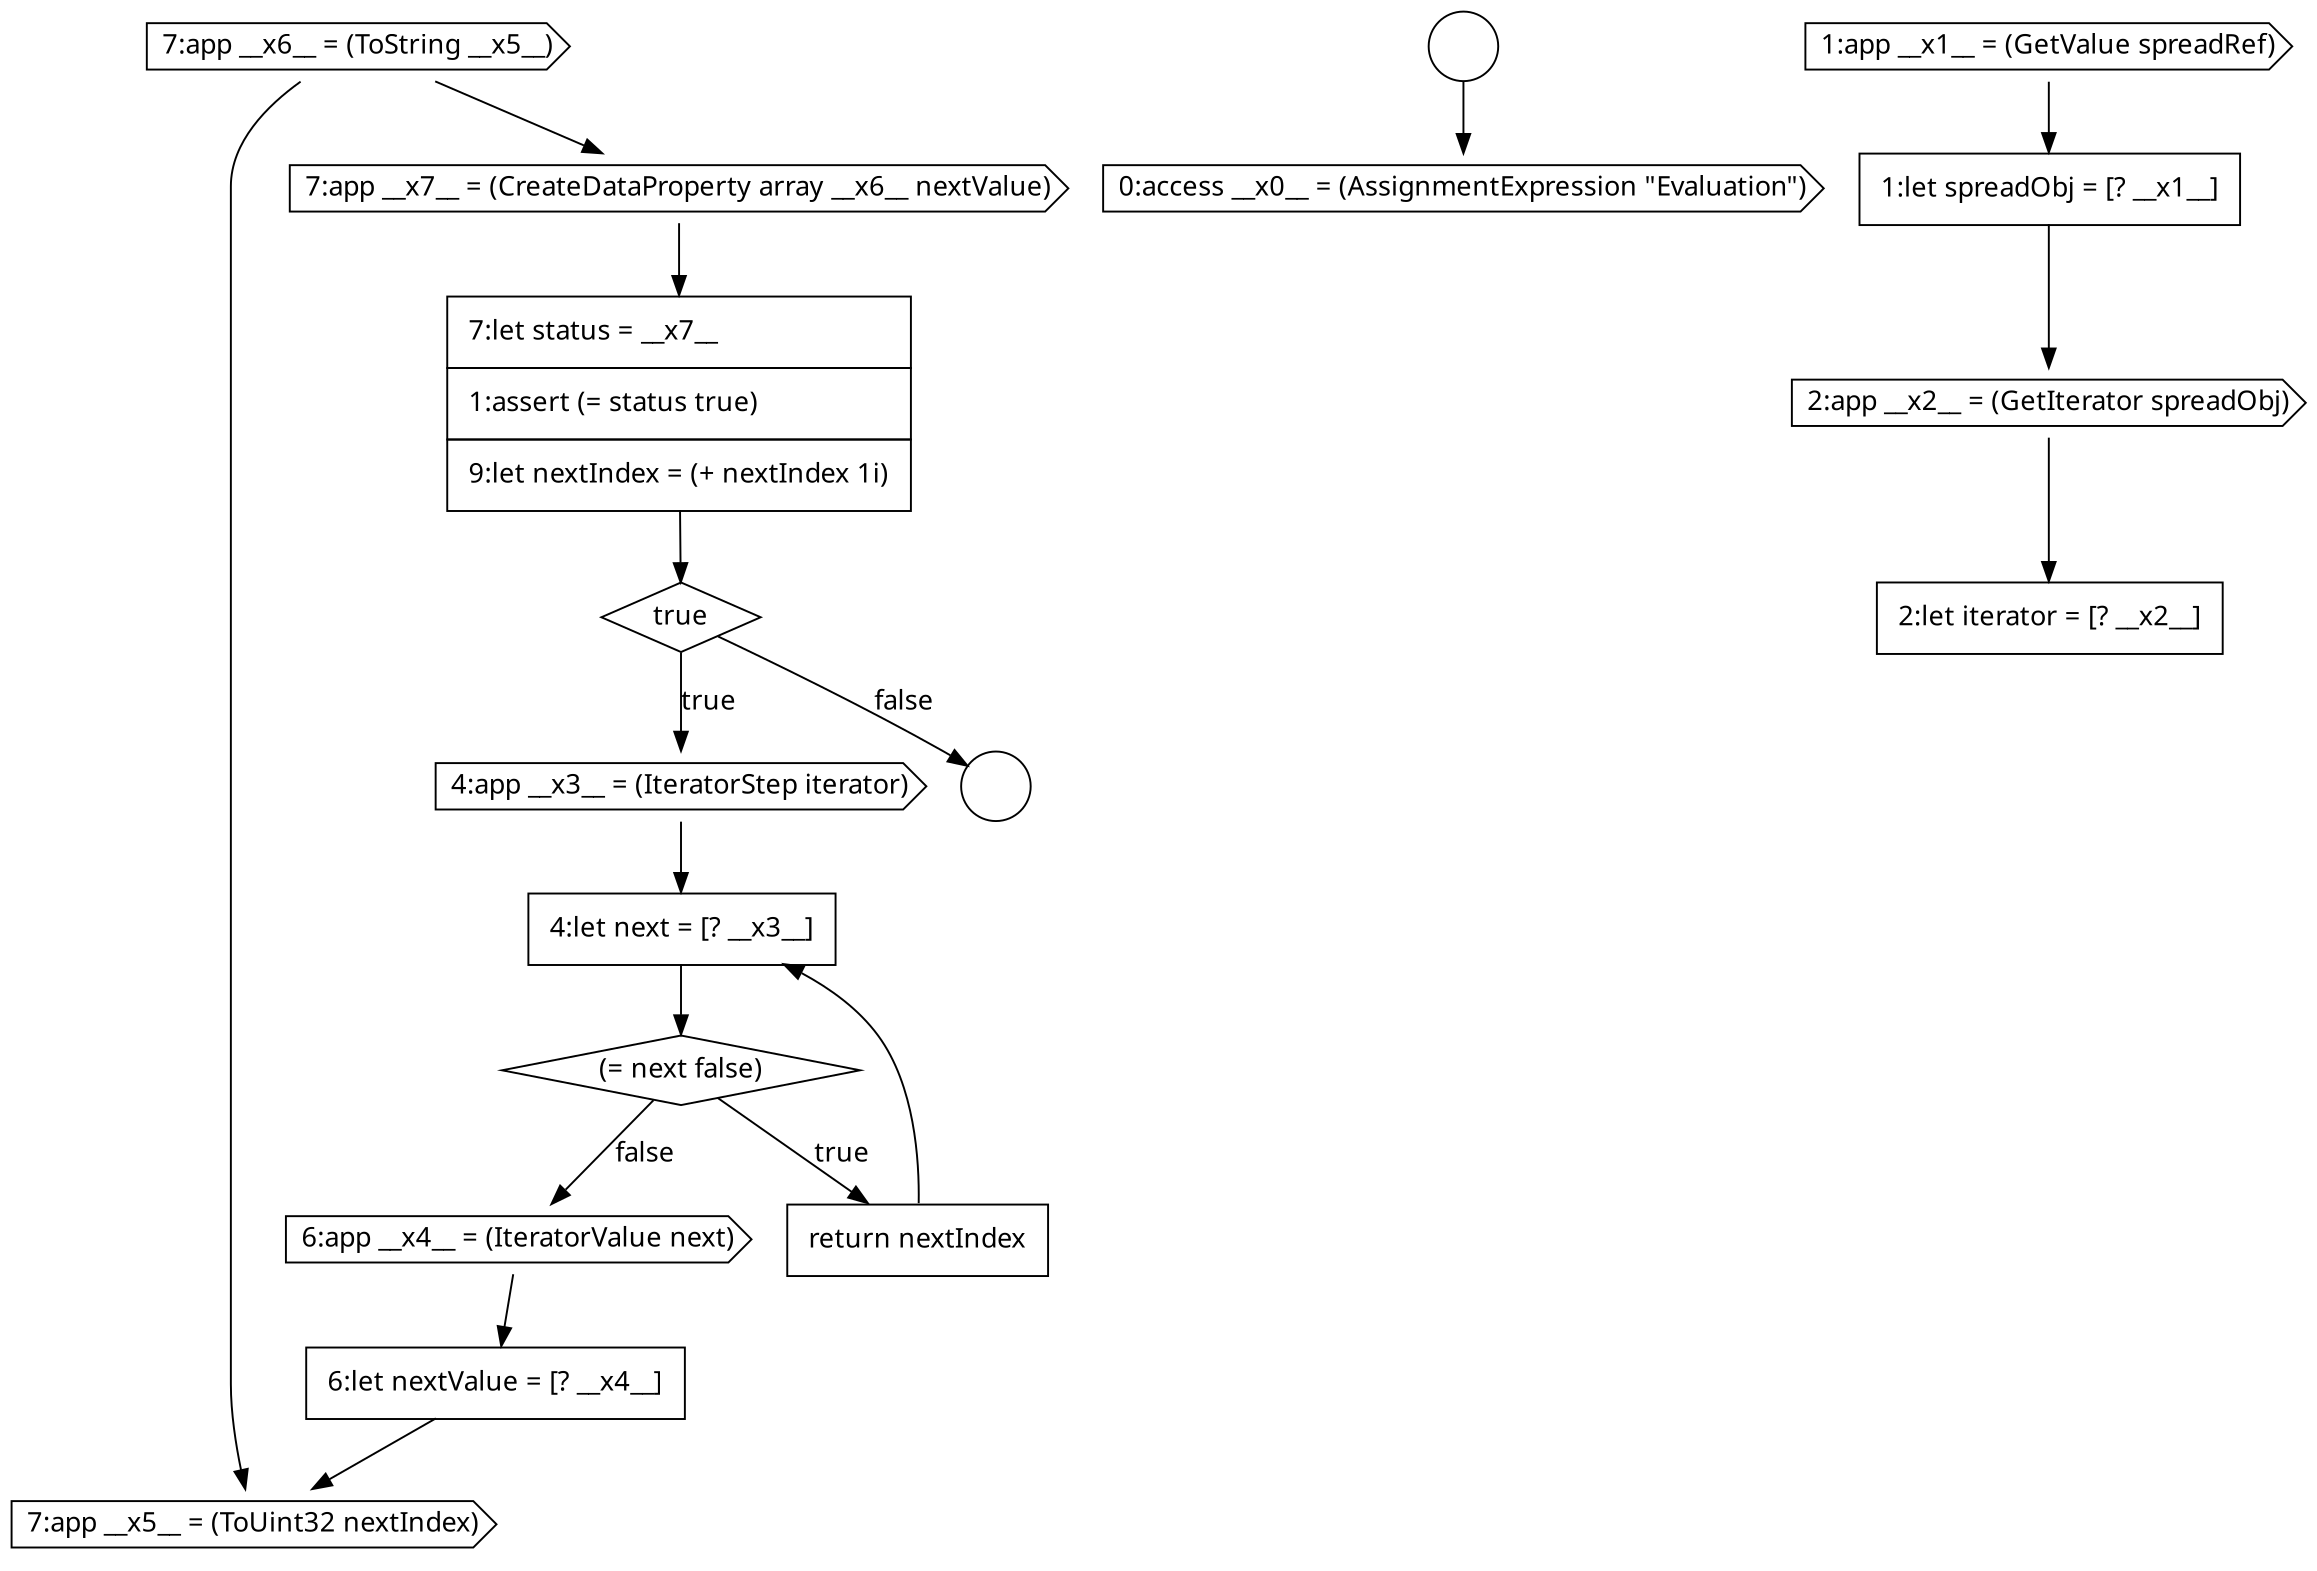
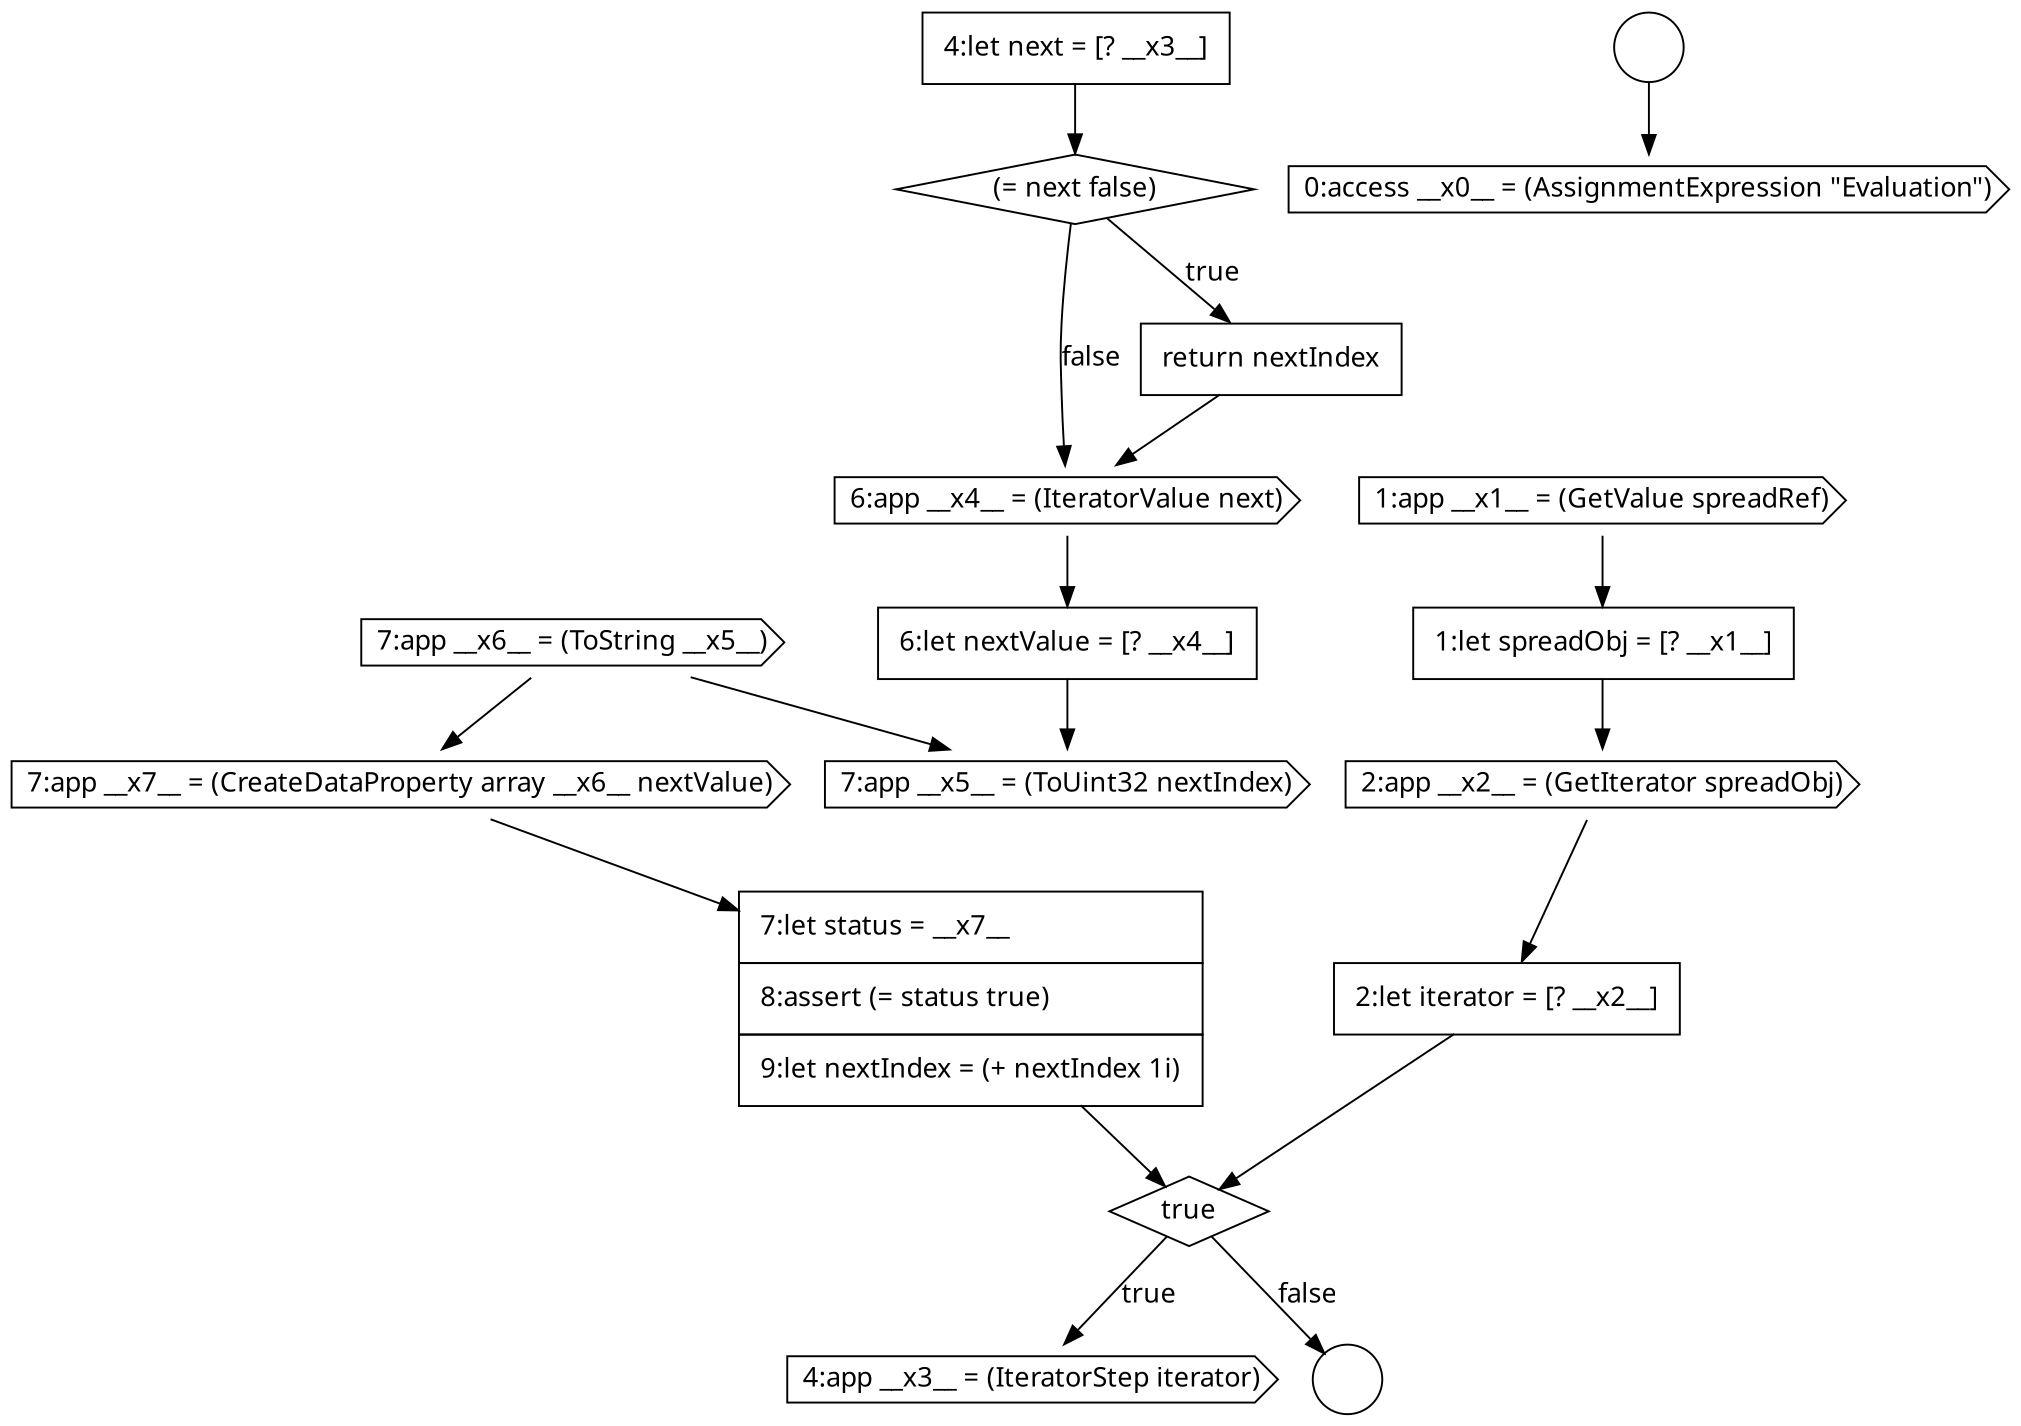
  digraph {
    fontname="Noto Sans"
    node [color=black fillcolor=white fontname="Noto Sans" shape=cds style=filled]
    edge [color=black fontname="Noto Sans"]
    n1 [label=<<font color="black">7:app __x5__ = (ToUint32 nextIndex)</font>>]
    n2 [label=<<font color="black">7:app __x6__ = (ToString __x5__)</font>>]
    n3 [label=<<font color="black">7:app __x7__ = (CreateDataProperty array __x6__ nextValue)</font>>]
    n4 [label=<<font color="black">     <table border="0" cellborder="1" cellspacing="0" cellpadding="10">       <tr><td align="left">4:let next = [? __x3__]</td></tr>     </table>   </font>> margin=0 shape=none]
    n5 [label=<<font color="black">(= next false)</font>> shape=diamond]
    n6 [label=<<font color="black">6:app __x4__ = (IteratorValue next)</font>>]
    n7 [label=<<font color="black">     <table border="0" cellborder="1" cellspacing="0" cellpadding="10">       <tr><td align="left">return nextIndex</td></tr>     </table>   </font>> margin=0 shape=none]
    n8 [label=<<font color="black">     <table border="0" cellborder="1" cellspacing="0" cellpadding="10">       <tr><td align="left">6:let nextValue = [? __x4__]</td></tr>     </table>   </font>> margin=0 shape=none]
    n9 [label=<<font color="black">0:access __x0__ = (AssignmentExpression &quot;Evaluation&quot;)</font>>]
    n10 [label=<<font color="black">true</font>> shape=diamond]
    n11 [label=<<font color="black">4:app __x3__ = (IteratorStep iterator)</font>>]
    n12 [label=" " shape=circle]
    n13 [label=" " shape=circle]
-   n14 [label=<<font color="black">     <table border="0" cellborder="1" cellspacing="0" cellpadding="10">       <tr><td align="left">7:let status = __x7__</td></tr>       <tr><td align="left">1:assert (= status true)</td></tr>       <tr><td align="left">9:let nextIndex = (+ nextIndex 1i)</td></tr>     </table>   </font>> margin=0 shape=none]
+   n14 [label=<<font color="black">     <table border="0" cellborder="1" cellspacing="0" cellpadding="10">       <tr><td align="left">7:let status = __x7__</td></tr>       <tr><td align="left">8:assert (= status true)</td></tr>       <tr><td align="left">9:let nextIndex = (+ nextIndex 1i)</td></tr>     </table>   </font>> margin=0 shape=none]
    n15 [label=<<font color="black">     <table border="0" cellborder="1" cellspacing="0" cellpadding="10">       <tr><td align="left">2:let iterator = [? __x2__]</td></tr>     </table>   </font>> margin=0 shape=none]
    n16 [label=<<font color="black">1:app __x1__ = (GetValue spreadRef)</font>>]
    n17 [label=<<font color="black">     <table border="0" cellborder="1" cellspacing="0" cellpadding="10">       <tr><td align="left">1:let spreadObj = [? __x1__]</td></tr>     </table>   </font>> margin=0 shape=none]
    n18 [label=<<font color="black">2:app __x2__ = (GetIterator spreadObj)</font>>]
    n2 -> n1
    n2 -> n3
    n3 -> n14
    n4 -> n5
    n5 -> n6 [label=<<font color="black">false</font>>]
    n5 -> n7 [label=<<font color="black">true</font>>]
    n6 -> n8
-   n7 -> n4
+   n7 -> n6
    n8 -> n1
    n10 -> n11 [label=<<font color="black">true</font>>]
    n10 -> n12 [label=<<font color="black">false</font>>]
-   n11 -> n4
    n13 -> n9
    n14 -> n10
+   n15 -> n10
    n16 -> n17
    n17 -> n18
    n18 -> n15
  }
